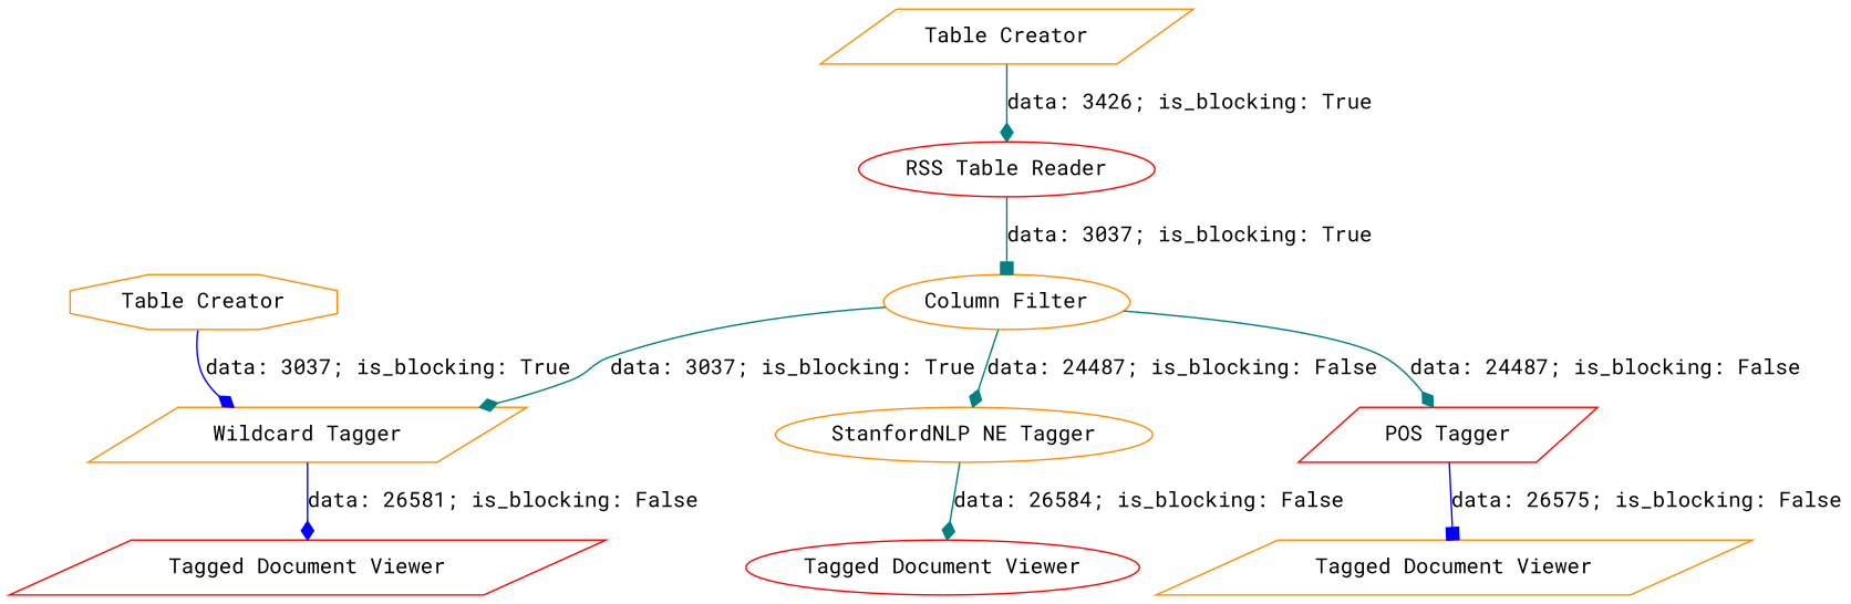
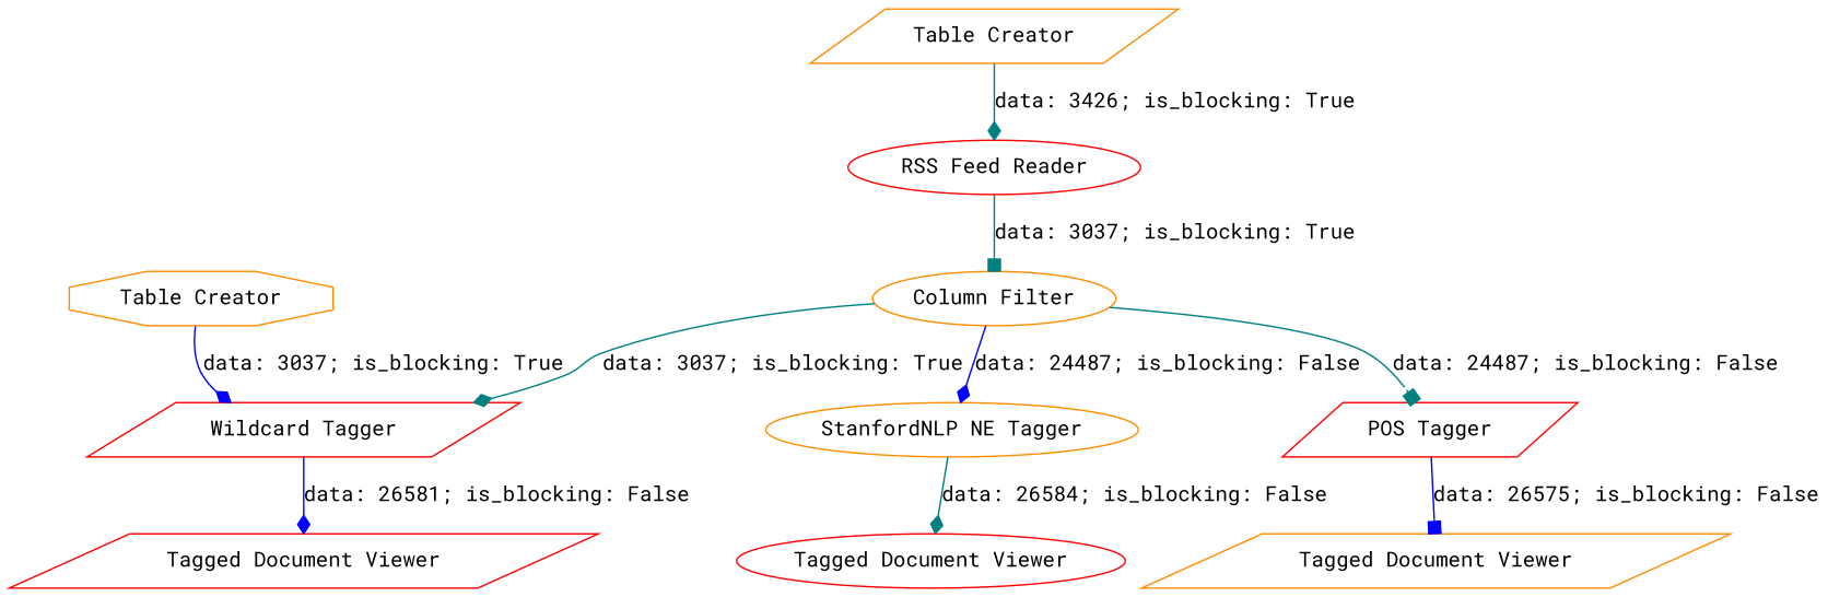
  digraph {
    fontname="Roboto Mono"
    rankdir=TB
    node [color=darkorange fontname="Roboto Mono" shape=parallelogram]
    edge [arrowhead=diamond color=teal fontname="Roboto Mono"]
    n1 [label="StanfordNLP NE Tagger" shape=ellipse]
    n2 [color=red label="Tagged Document Viewer" shape=ellipse]
    n3 [label="Column Filter" shape=ellipse]
    n4 [color=red label="POS Tagger"]
-   n5 [label="Wildcard Tagger"]
+   n5 [color=red label="Wildcard Tagger"]
    n6 [label="Tagged Document Viewer"]
    n7 [color=red label="Tagged Document Viewer"]
    n8 [label="Table Creator" shape=octagon]
-   n9 [color=red label="RSS Table Reader" shape=ellipse]
+   n9 [color=red label="RSS Feed Reader" shape=ellipse]
    n10 [label="Table Creator"]
    n1 -> n2 [label="data: 26584; is_blocking: False"]
-   n3 -> n1 [label="data: 24487; is_blocking: False"]
-   n3 -> n4 [label="data: 24487; is_blocking: False"]
+   n3 -> n1 [color=blue label="data: 24487; is_blocking: False"]
+   n3 -> n4 [arrowhead=box label="data: 24487; is_blocking: False"]
    n3 -> n5 [label="data: 3037; is_blocking: True"]
    n4 -> n6 [arrowhead=box color=blue label="data: 26575; is_blocking: False"]
    n5 -> n7 [color=blue label="data: 26581; is_blocking: False"]
    n8 -> n5 [color=blue label="data: 3037; is_blocking: True"]
    n9 -> n3 [arrowhead=box label="data: 3037; is_blocking: True"]
    n10 -> n9 [label="data: 3426; is_blocking: True"]
  }
